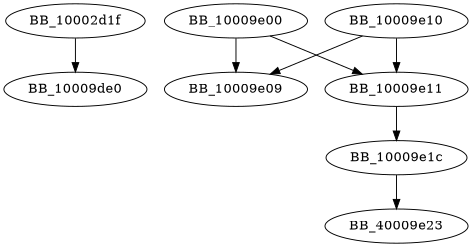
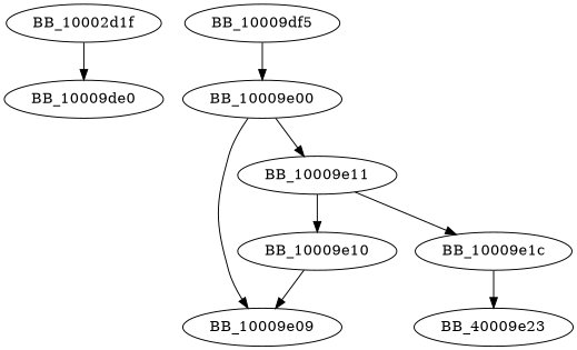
  digraph {
    n1 [label=BB_10002d1f]
    BB_10009de0
+   BB_10009df5
    BB_10009e00
    BB_10009e09
    BB_10009e11
    BB_10009e1c
    BB_10009e10
    n9 [label=BB_40009e23]
    n1 -> BB_10009de0
+   BB_10009df5 -> BB_10009e00
    BB_10009e00 -> BB_10009e09
    BB_10009e00 -> BB_10009e11
    BB_10009e11 -> BB_10009e1c
    BB_10009e1c -> n9
    BB_10009e10 -> BB_10009e09
-   BB_10009e10 -> BB_10009e11
+   BB_10009e11 -> BB_10009e10
  }
